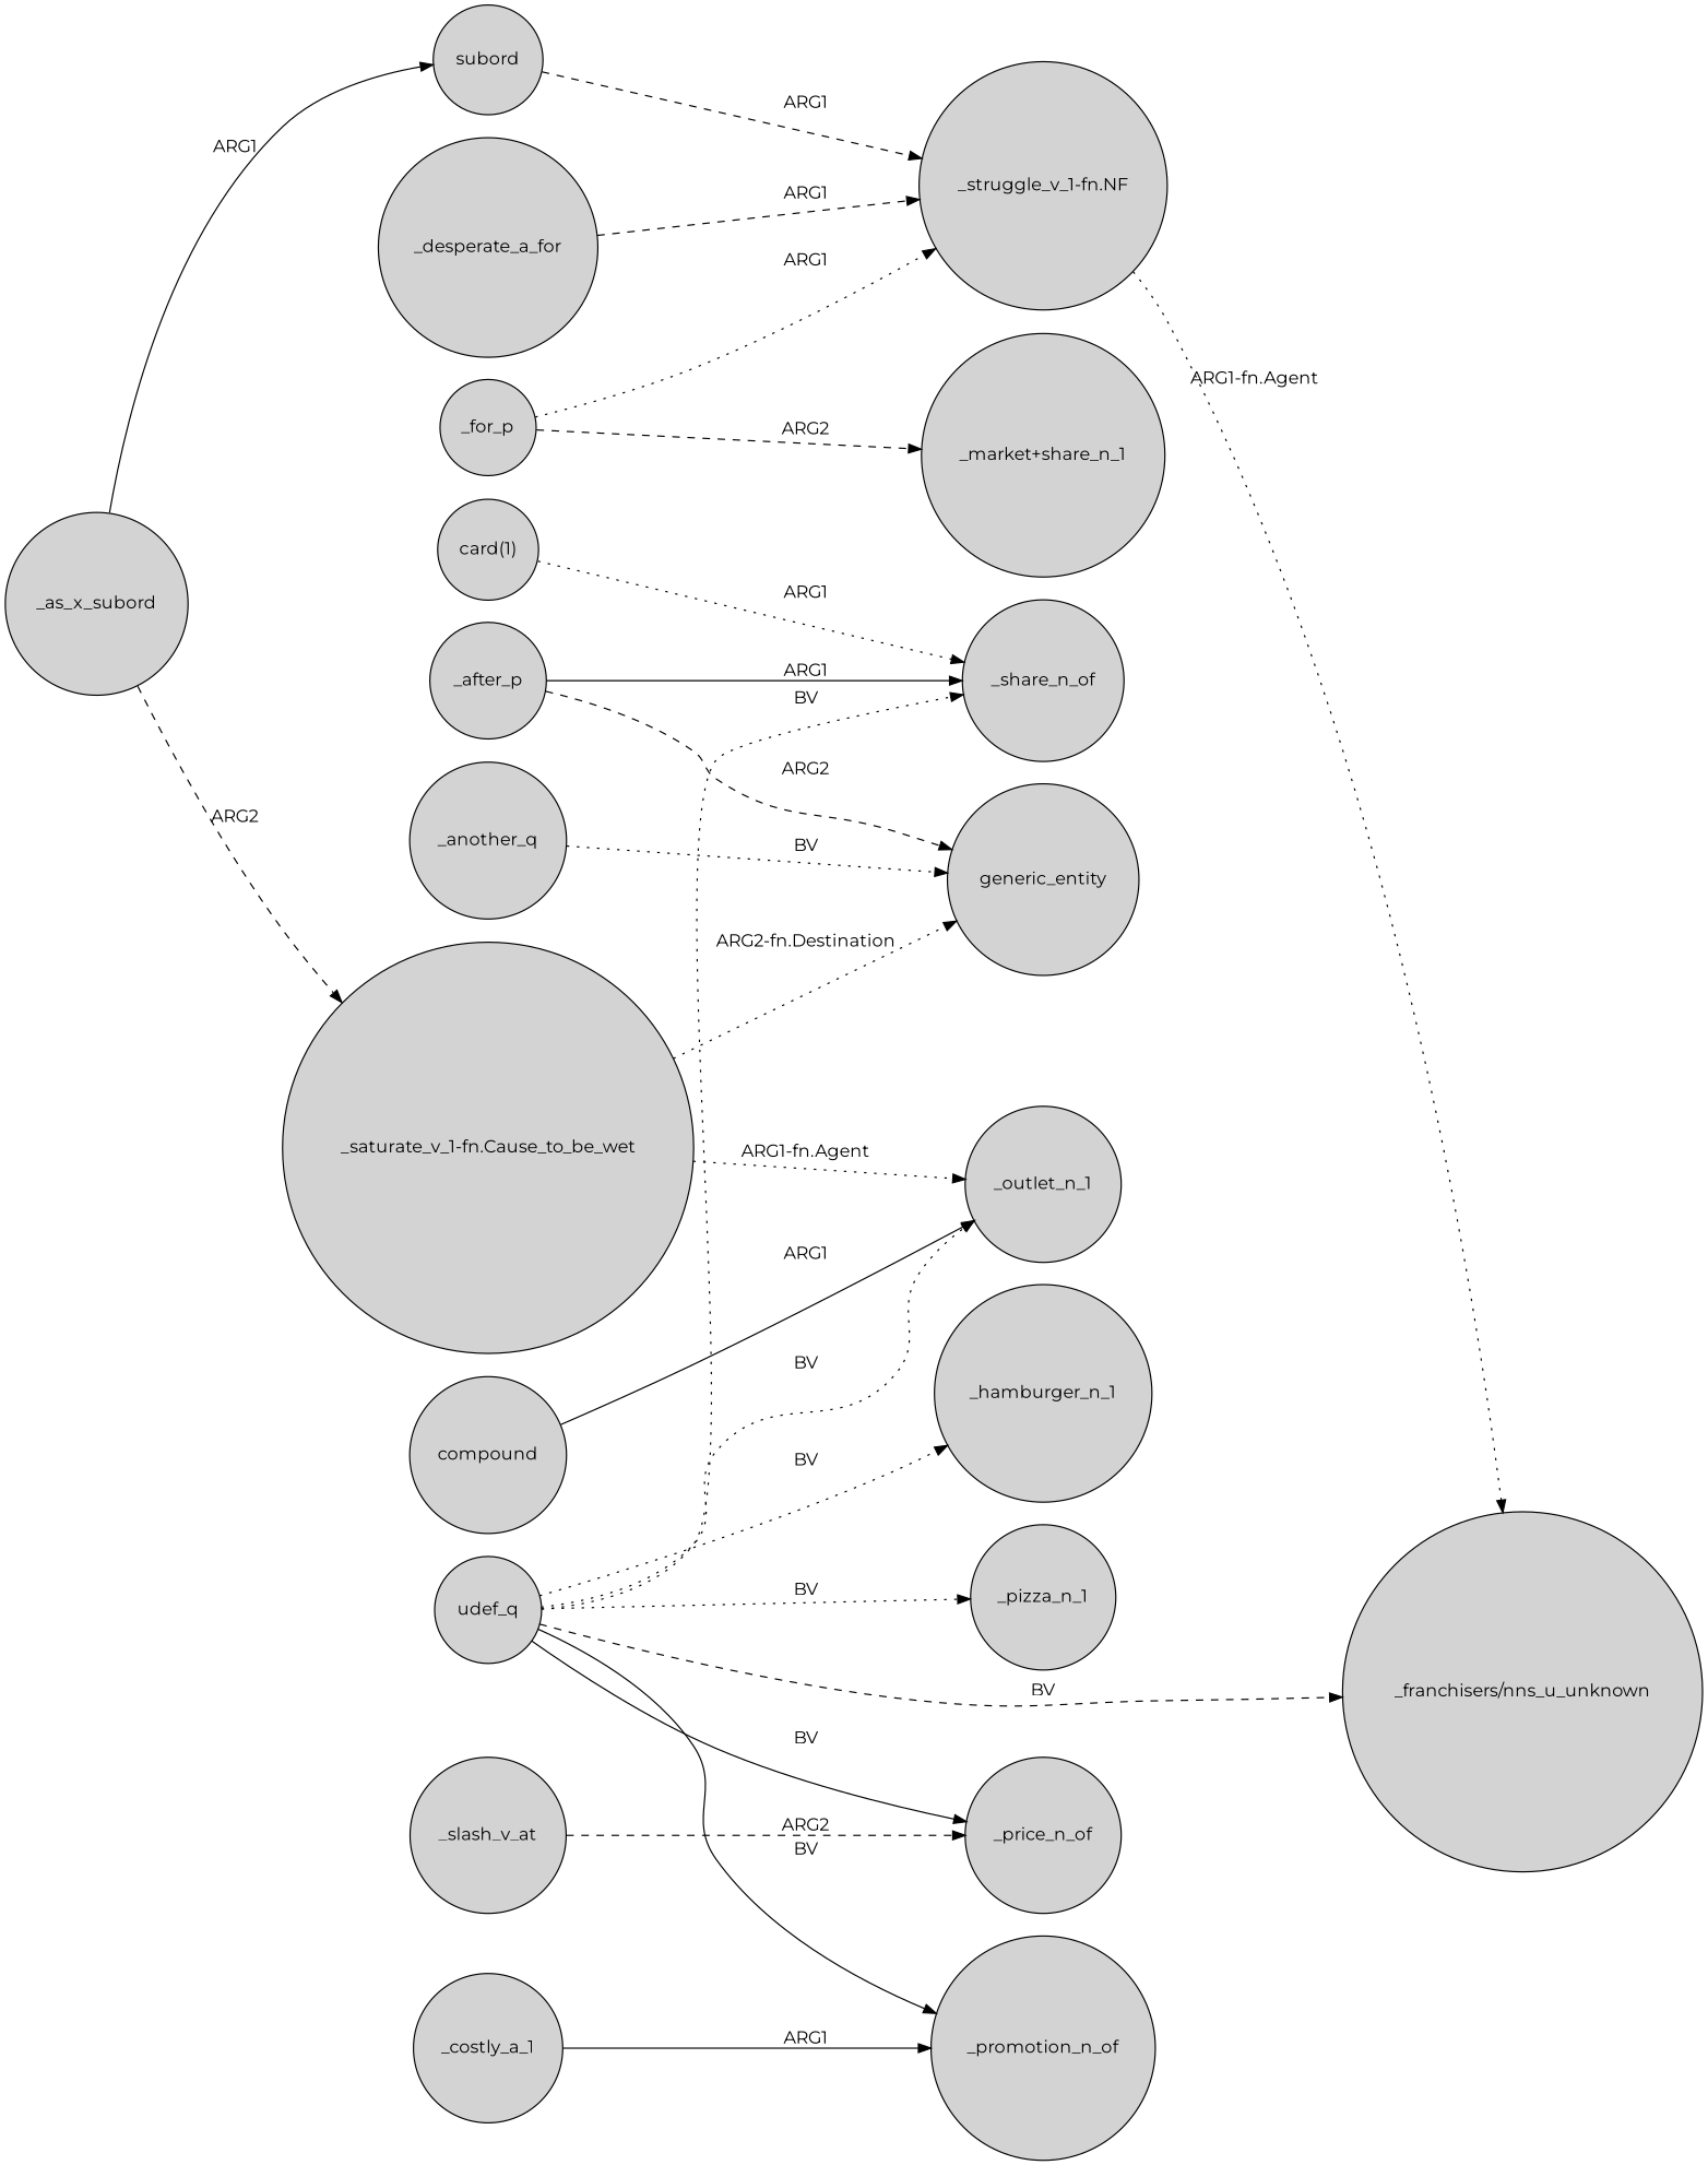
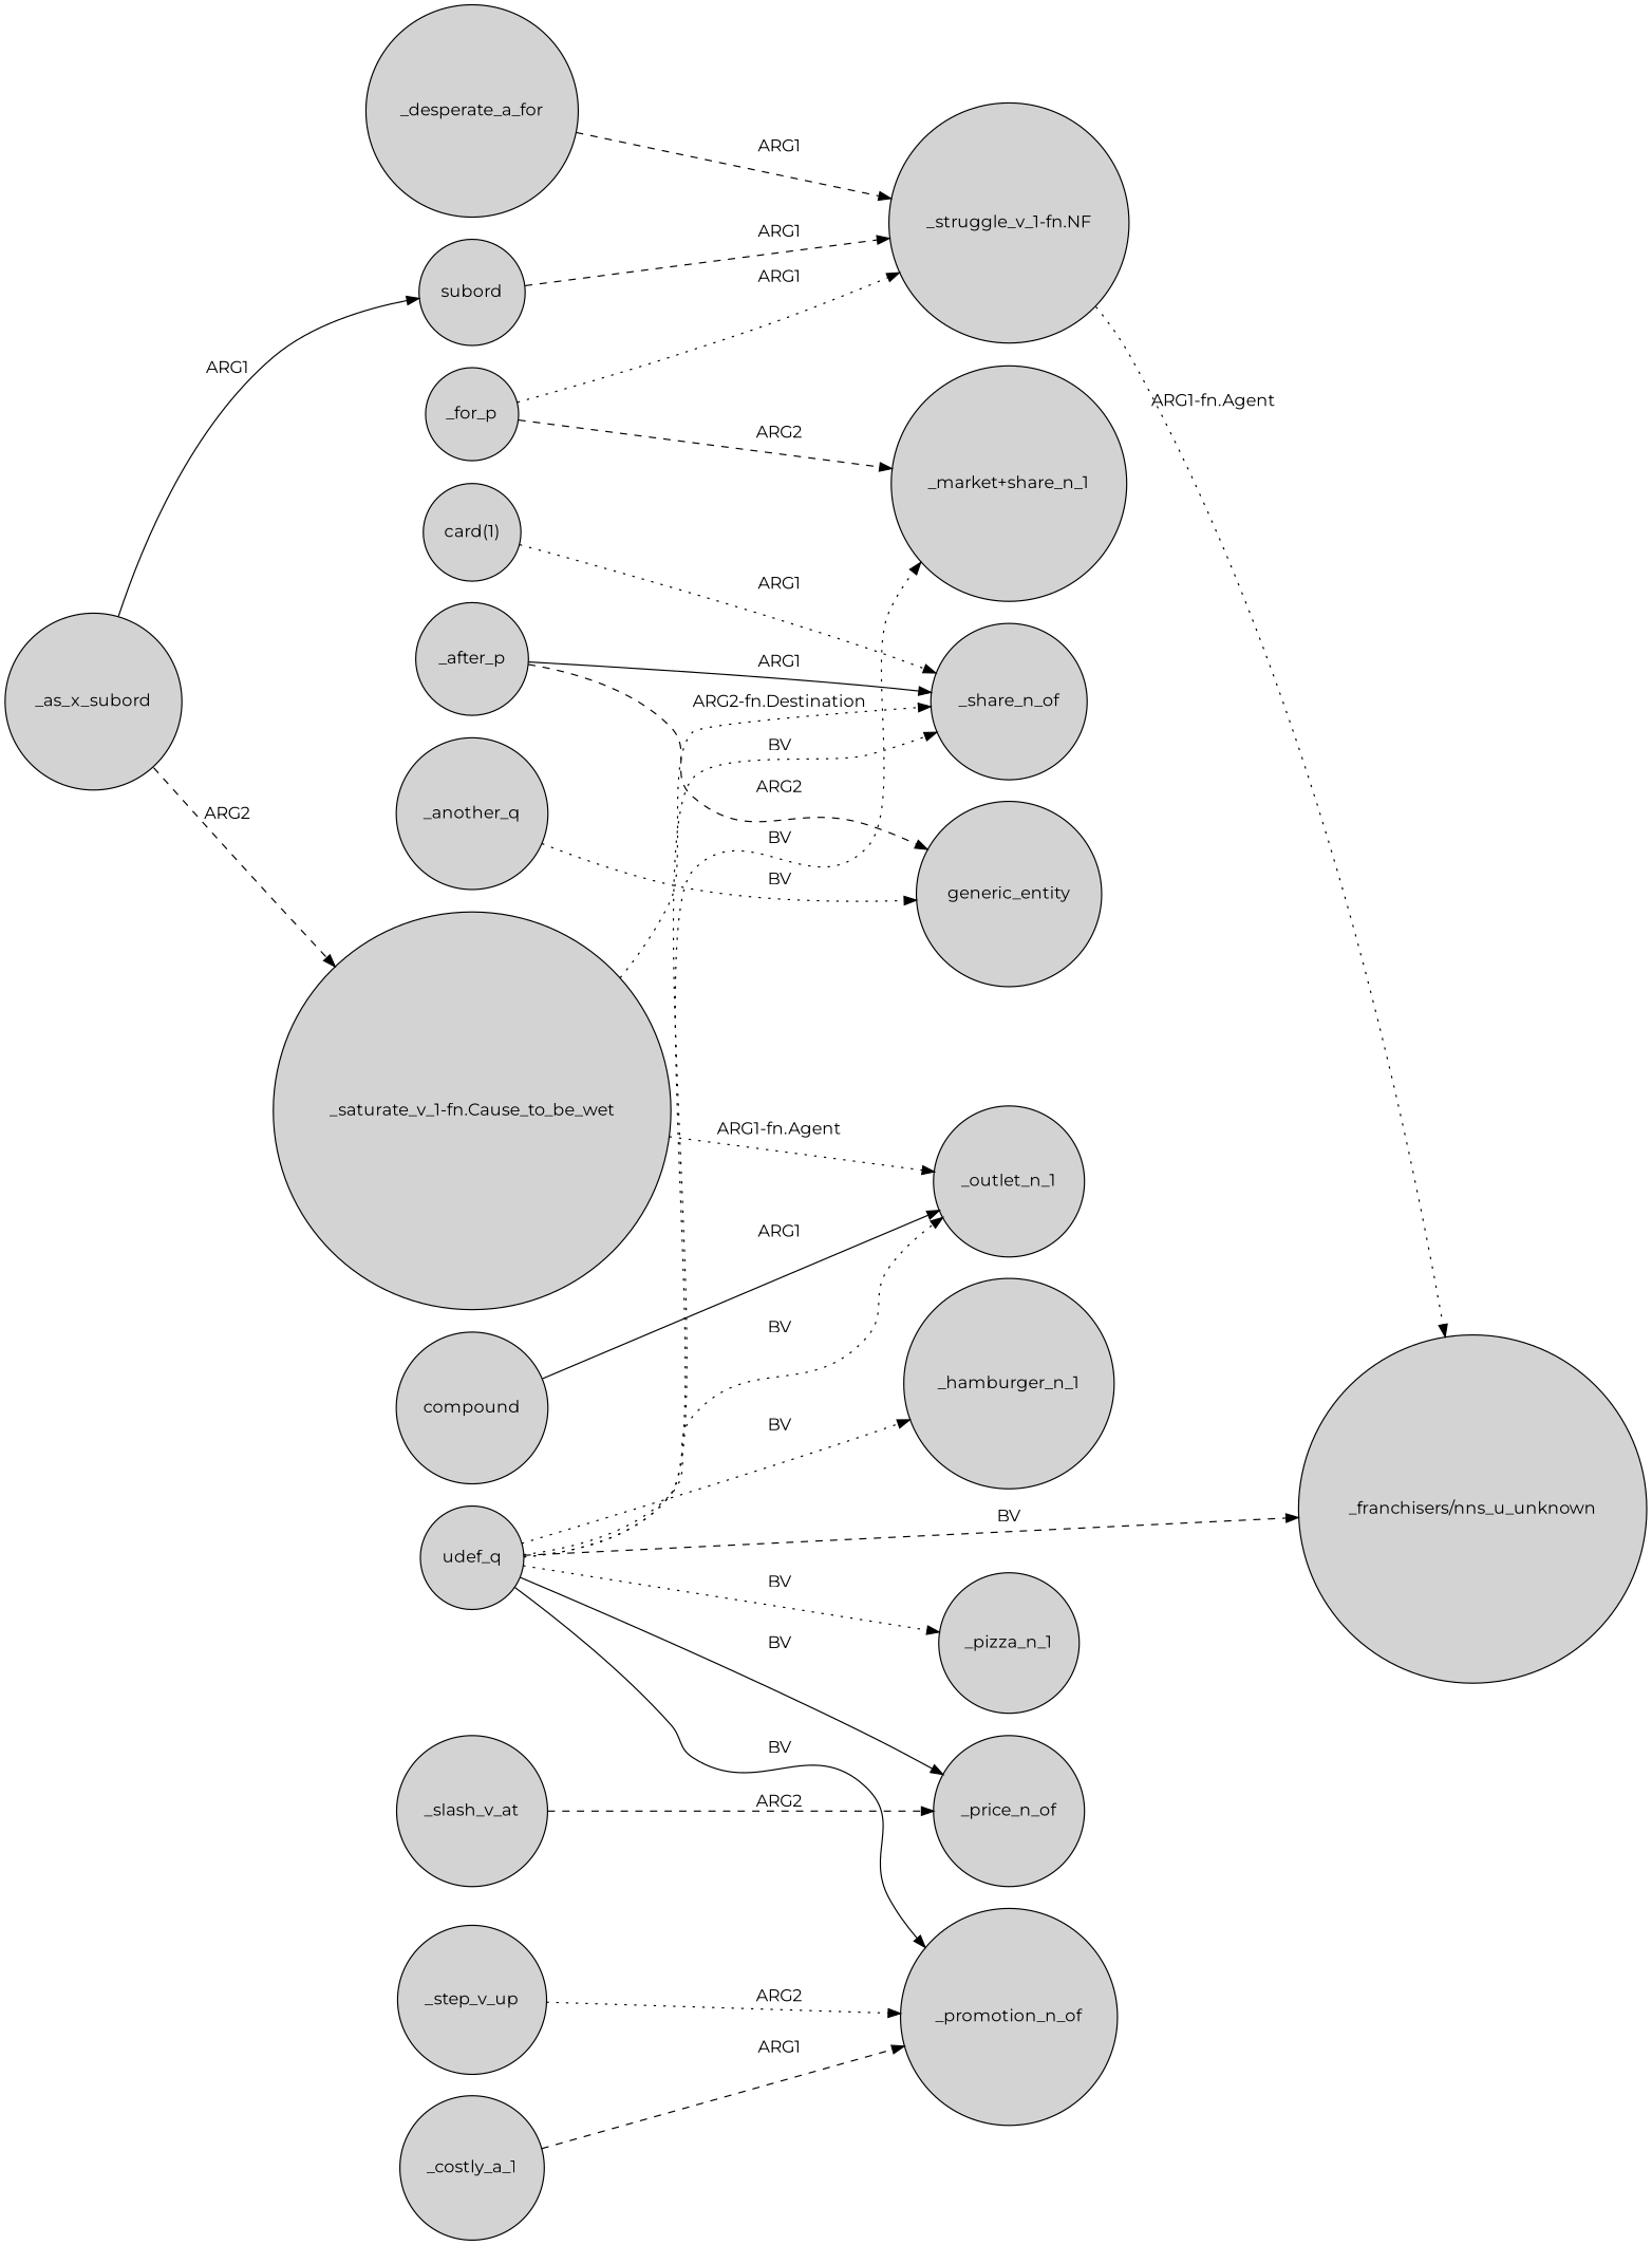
  digraph {
    fontname=Montserrat
    rankdir=LR
    node [fontname=Montserrat shape=circle style=filled]
    edge [fontname=Montserrat style=dotted]
    _as_x_subord
    subord
    "_saturate_v_1-fn.Cause_to_be_wet"
    "_struggle_v_1-fn.NF"
    n5 [label=_share_n_of]
    _outlet_n_1
    "_franchisers/nns_u_unknown"
    _for_p
    "_market+share_n_1"
    udef_q
    _price_n_of
    _pizza_n_1
    _promotion_n_of
    _hamburger_n_1
    _desperate_a_for
    "card(1)"
    _another_q
    generic_entity
    _slash_v_at
    compound
    _after_p
    _costly_a_1
+   _step_v_up
    _as_x_subord -> subord [label=ARG1 style=solid]
    _as_x_subord -> "_saturate_v_1-fn.Cause_to_be_wet" [label=ARG2 style=dashed]
    subord -> "_struggle_v_1-fn.NF" [label=ARG1 style=dashed]
-   "_saturate_v_1-fn.Cause_to_be_wet" -> generic_entity [label="ARG2-fn.Destination"]
+   "_saturate_v_1-fn.Cause_to_be_wet" -> n5 [label="ARG2-fn.Destination"]
    "_saturate_v_1-fn.Cause_to_be_wet" -> _outlet_n_1 [label="ARG1-fn.Agent"]
    "_struggle_v_1-fn.NF" -> "_franchisers/nns_u_unknown" [label="ARG1-fn.Agent"]
    _for_p -> "_struggle_v_1-fn.NF" [label=ARG1]
    _for_p -> "_market+share_n_1" [label=ARG2 style=dashed]
    udef_q -> n5 [label=BV]
    udef_q -> _outlet_n_1 [label=BV]
    udef_q -> "_franchisers/nns_u_unknown" [label=BV style=dashed]
+   udef_q -> "_market+share_n_1" [label=BV]
    udef_q -> _price_n_of [label=BV style=solid]
    udef_q -> _pizza_n_1 [label=BV]
    udef_q -> _promotion_n_of [label=BV style=solid]
    udef_q -> _hamburger_n_1 [label=BV]
    _desperate_a_for -> "_struggle_v_1-fn.NF" [label=ARG1 style=dashed]
    "card(1)" -> n5 [label=ARG1]
    _another_q -> generic_entity [label=BV]
    _slash_v_at -> _price_n_of [label=ARG2 style=dashed]
    compound -> _outlet_n_1 [label=ARG1 style=solid]
    _after_p -> n5 [label=ARG1 style=solid]
    _after_p -> generic_entity [label=ARG2 style=dashed]
-   _costly_a_1 -> _promotion_n_of [label=ARG1 style=solid]
+   _costly_a_1 -> _promotion_n_of [label=ARG1 style=dashed]
+   _step_v_up -> _promotion_n_of [label=ARG2]
  }
